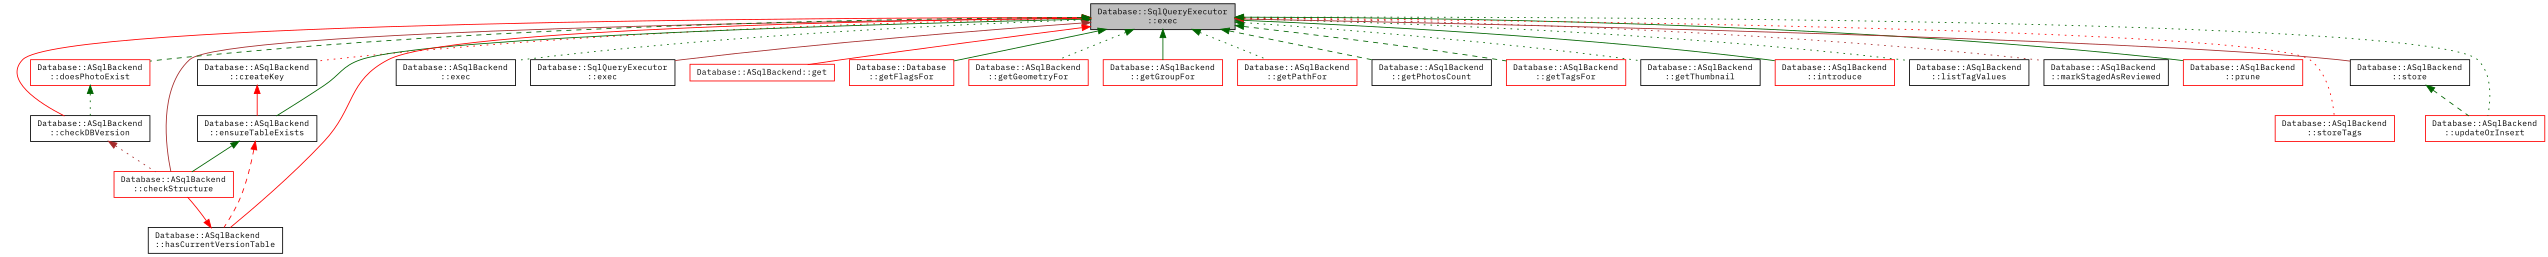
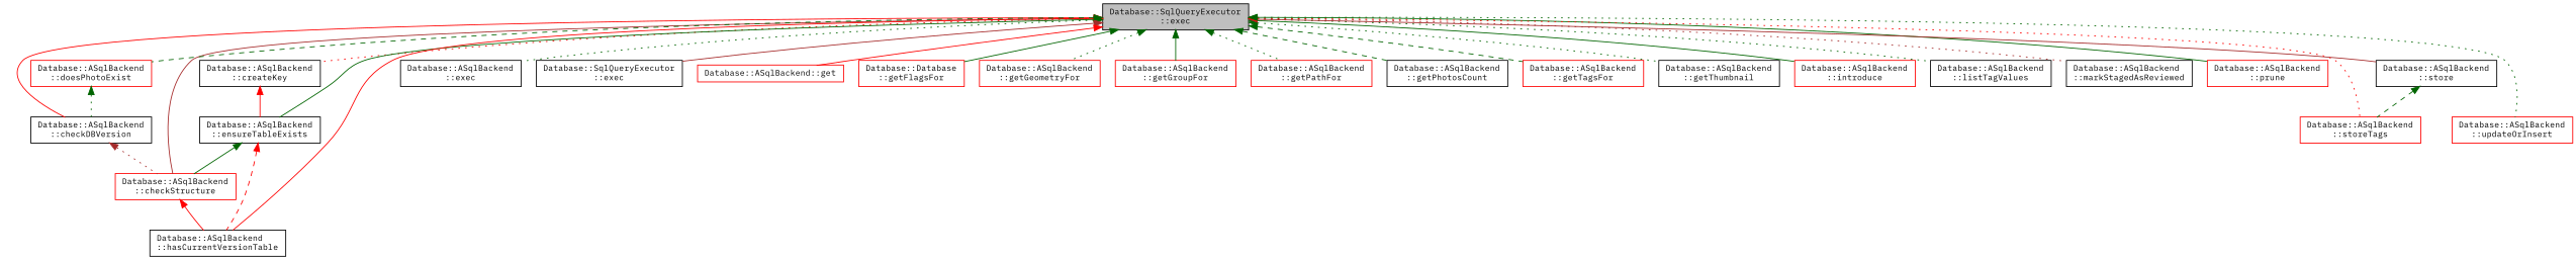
  digraph {
    fontname="IBM Plex Mono"
    rankdir=TB
    node [color=black fillcolor=white fontname="IBM Plex Mono" fontsize=10 shape=record style=filled]
    edge [color=darkgreen dir=back fontname="IBM Plex Mono" fontsize=10 labelfontname=Helvetica labelfontsize=10 style=solid]
    n1 [fillcolor=grey75 fontcolor=black height=0.2 label="Database::SqlQueryExecutor\l::exec" width=0.4]
    n2 [height=0.2 label="Database::ASqlBackend\l::checkDBVersion" width=0.4]
    n3 [color=red height=0.2 label="Database::ASqlBackend\l::checkStructure" width=0.4]
    n4 [height=0.2 label="Database::ASqlBackend\l::createKey" width=0.4]
    n5 [height=0.2 label="Database::ASqlBackend\l::ensureTableExists" width=0.4]
    n6 [height=0.2 label="Database::ASqlBackend\l::hasCurrentVersionTable" width=0.4]
    n7 [color=red height=0.2 label="Database::ASqlBackend\l::doesPhotoExist" width=0.4]
    n8 [height=0.2 label="Database::ASqlBackend\l::exec" width=0.4]
    n9 [height=0.2 label="Database::SqlQueryExecutor\l::exec" width=0.4]
    n10 [color=red height=0.2 label="Database::ASqlBackend::get" width=0.4]
    n11 [color=red height=0.2 label="Database::Database\l::getFlagsFor" width=0.4]
    n12 [color=red height=0.2 label="Database::ASqlBackend\l::getGeometryFor" width=0.4]
    n13 [color=red height=0.2 label="Database::ASqlBackend\l::getGroupFor" width=0.4]
    n14 [color=red height=0.2 label="Database::ASqlBackend\l::getPathFor" width=0.4]
    n15 [height=0.2 label="Database::ASqlBackend\l::getPhotosCount" width=0.4]
    n16 [color=red height=0.2 label="Database::ASqlBackend\l::getTagsFor" width=0.4]
    n17 [height=0.2 label="Database::ASqlBackend\l::getThumbnail" width=0.4]
    n18 [color=red height=0.2 label="Database::ASqlBackend\l::introduce" width=0.4]
    n19 [height=0.2 label="Database::ASqlBackend\l::listTagValues" width=0.4]
    n20 [height=0.2 label="Database::ASqlBackend\l::markStagedAsReviewed" width=0.4]
    n21 [color=red height=0.2 label="Database::ASqlBackend\l::prune" width=0.4]
    n22 [height=0.2 label="Database::ASqlBackend\l::store" width=0.4]
    n23 [color=red height=0.2 label="Database::ASqlBackend\l::storeTags" width=0.4]
    n24 [color=red height=0.2 label="Database::ASqlBackend\l::updateOrInsert" width=0.4]
    n1 -> n2 [color=red]
    n1 -> n3 [color=brown]
    n1 -> n4 [color=red style=dotted]
    n1 -> n5
    n1 -> n6 [color=red]
    n1 -> n7 [style=dashed]
    n1 -> n8 [style=dotted]
    n1 -> n9 [color=brown]
    n1 -> n10 [color=red]
    n1 -> n11
    n1 -> n12 [style=dotted]
    n1 -> n13
    n1 -> n14 [style=dotted]
    n1 -> n15 [style=dashed]
    n1 -> n16 [style=dashed]
    n1 -> n17 [style=dotted]
    n1 -> n18
    n1 -> n19 [style=dotted]
    n1 -> n20 [color=brown style=dotted]
    n1 -> n21
    n1 -> n22 [color=brown]
    n1 -> n23 [color=red style=dotted]
    n1 -> n24 [style=dotted]
    n2 -> n3 [color=brown style=dotted]
    n4 -> n5 [color=red]
    n5 -> n3
    n5 -> n6 [color=red style=dashed]
-   n6 -> n3 [color=red]
+   n3 -> n6 [color=red]
    n7 -> n2 [style=dotted]
-   n22 -> n24 [style=dashed]
+   n22 -> n23 [style=dashed]
  }
